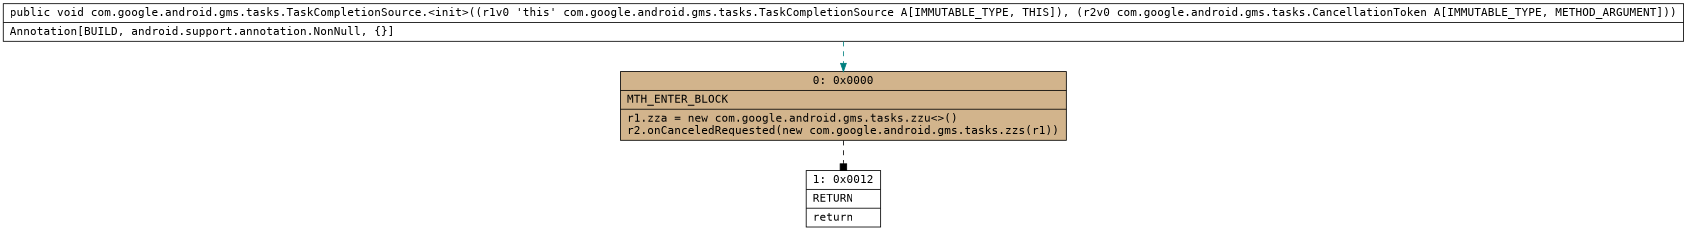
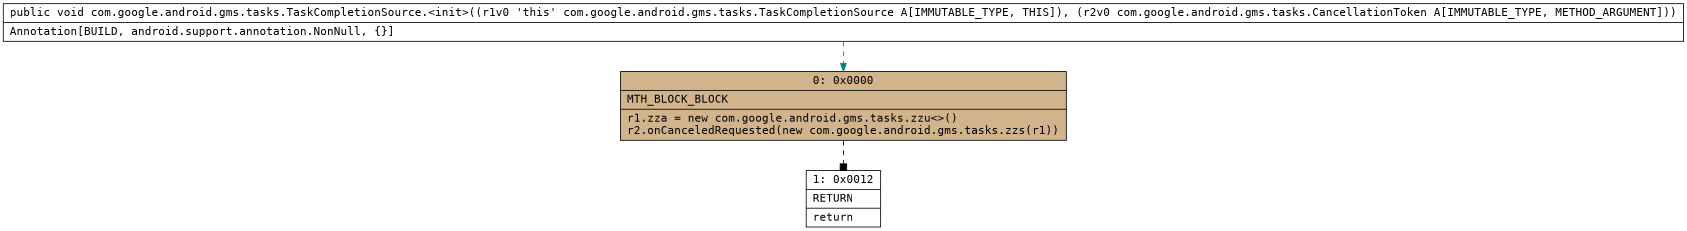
  digraph {
    fontname="DejaVu Sans Mono"
    node [shape=record style=filled fillcolor=white fontname="DejaVu Sans Mono"]
    edge [style=dashed fontname="DejaVu Sans Mono"]
-   n1 [label="{0\:\ 0x0000|MTH_ENTER_BLOCK\l|r1.zza = new com.google.android.gms.tasks.zzu\<\>()\lr2.onCanceledRequested(new com.google.android.gms.tasks.zzs(r1))\l}" fillcolor=tan]
+   n1 [label="{0\:\ 0x0000|MTH_BLOCK_BLOCK\l|r1.zza = new com.google.android.gms.tasks.zzu\<\>()\lr2.onCanceledRequested(new com.google.android.gms.tasks.zzs(r1))\l}" fillcolor=tan]
    n2 [label="{1\:\ 0x0012|RETURN\l|return\l}"]
    n3 [label="{public void com.google.android.gms.tasks.TaskCompletionSource.\<init\>((r1v0 'this' com.google.android.gms.tasks.TaskCompletionSource A[IMMUTABLE_TYPE, THIS]), (r2v0 com.google.android.gms.tasks.CancellationToken A[IMMUTABLE_TYPE, METHOD_ARGUMENT]))  | Annotation[BUILD, android.support.annotation.NonNull, \{\}]\l}"]
    n1 -> n2 [color=black arrowhead=box]
    n3 -> n1 [color=teal arrowhead=normal]
  }
